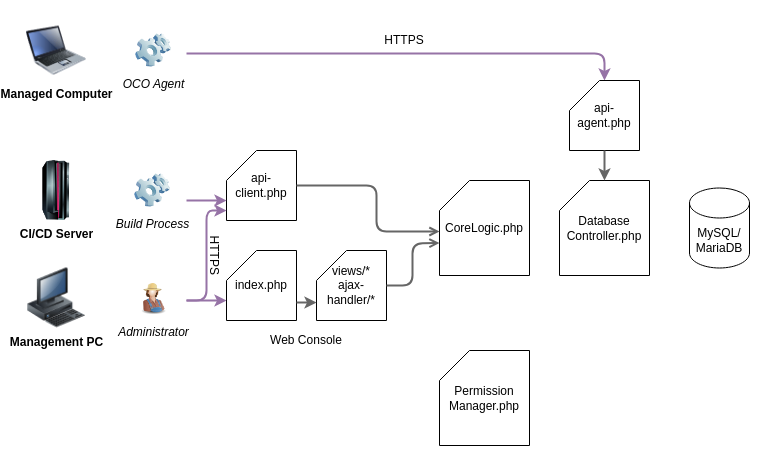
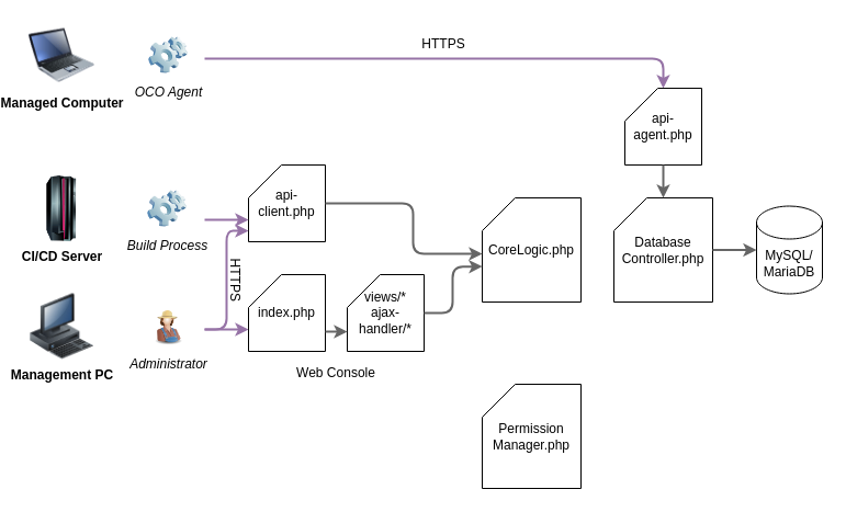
  <mxCell id="0" />
  <mxCell id="1" parent="0" />
  <mxCell id="2" value="HTTPS" style="text;html=1;strokeColor=none;fillColor=none;align=center;verticalAlign=middle;whiteSpace=wrap;rounded=0;labelBackgroundColor=#ffffff;rotation=90;" parent="1" vertex="1"><mxGeometry x="161.25" y="245.25" width="93.5" height="20" as="geometry" /></mxCell>
  <mxCell id="3" value="&lt;b&gt;Management PC&lt;/b&gt;" style="image;html=1;image=img/lib/clip_art/computers/Workstation_128x128.png;labelBackgroundColor=#ffffff;" parent="1" vertex="1"><mxGeometry x="20" y="267.5" width="60" height="60" as="geometry" /></mxCell>
  <mxCell id="4" value="" style="endArrow=classic;html=1;strokeWidth=2;fillColor=#e1d5e7;strokeColor=#9673a6;endFill=1;entryX=0;entryY=0;entryDx=0;entryDy=50;entryPerimeter=0;" parent="1" target="7" edge="1"><mxGeometry width="50" height="50" relative="1" as="geometry"><mxPoint x="180" y="300" as="sourcePoint" /><mxPoint x="200" y="249.5" as="targetPoint" /><Array as="points"><mxPoint x="200" y="300" /></Array></mxGeometry></mxCell>
  <mxCell id="5" value="&lt;i&gt;Administrator&lt;/i&gt;" style="image;html=1;image=img/lib/clip_art/people/Farmer_Woman_128x128.png;labelBackgroundColor=#ffffff;" parent="1" vertex="1"><mxGeometry x="130" y="277.5" width="34" height="40" as="geometry" /></mxCell>
  <mxCell id="6" value="api-client.php" style="shape=card;whiteSpace=wrap;html=1;" parent="1" vertex="1"><mxGeometry x="220" y="150" width="70" height="70" as="geometry" /></mxCell>
  <mxCell id="7" value="index.php" style="shape=card;whiteSpace=wrap;html=1;" parent="1" vertex="1"><mxGeometry x="220" y="250" width="70" height="70" as="geometry" /></mxCell>
  <mxCell id="8" value="views/*&lt;br&gt;ajax-handler/*" style="shape=card;whiteSpace=wrap;html=1;" parent="1" vertex="1"><mxGeometry x="310" y="250" width="70" height="70" as="geometry" /></mxCell>
  <mxCell id="9" value="CoreLogic.php" style="shape=card;whiteSpace=wrap;html=1;" parent="1" vertex="1"><mxGeometry x="433" y="180" width="90" height="95" as="geometry" /></mxCell>
  <mxCell id="10" value="Database&lt;br&gt;Controller.php" style="shape=card;whiteSpace=wrap;html=1;" parent="1" vertex="1"><mxGeometry x="553" y="180" width="90" height="95" as="geometry" /></mxCell>
  <mxCell id="11" value="MySQL/&lt;br&gt;MariaDB" style="shape=cylinder3;whiteSpace=wrap;html=1;boundedLbl=1;backgroundOutline=1;size=15;" parent="1" vertex="1"><mxGeometry x="683" y="187.5" width="60" height="80" as="geometry" /></mxCell>
  <mxCell id="12" value="" style="endArrow=classic;html=1;strokeWidth=2;endFill=1;fillColor=#f5f5f5;strokeColor=#666666;" parent="1" edge="1"><mxGeometry width="50" height="50" relative="1" as="geometry"><mxPoint x="290" y="302" as="sourcePoint" /><mxPoint x="310" y="302" as="targetPoint" /></mxGeometry></mxCell>
- <mxCell id="13" value="" style="endArrow=open;html=1;strokeWidth=2;endFill=1;exitX=1;exitY=0.5;exitDx=0;exitDy=0;exitPerimeter=0;entryX=0;entryY=0;entryDx=0;entryDy=62.5;entryPerimeter=0;fillColor=#f5f5f5;strokeColor=#666666;" parent="1" source="8" target="9" edge="1"><mxGeometry width="50" height="50" relative="1" as="geometry"><mxPoint x="300" y="297" as="sourcePoint" /><mxPoint x="320" y="297" as="targetPoint" /><Array as="points"><mxPoint x="406" y="285" /><mxPoint x="406" y="243" /></Array></mxGeometry></mxCell>
+ <mxCell id="13" value="" style="endArrow=classic;html=1;strokeWidth=2;endFill=1;exitX=1;exitY=0.5;exitDx=0;exitDy=0;exitPerimeter=0;entryX=0;entryY=0;entryDx=0;entryDy=62.5;entryPerimeter=0;fillColor=#f5f5f5;strokeColor=#666666;" parent="1" source="8" target="9" edge="1"><mxGeometry width="50" height="50" relative="1" as="geometry"><mxPoint x="300" y="297" as="sourcePoint" /><mxPoint x="320" y="297" as="targetPoint" /><Array as="points"><mxPoint x="406" y="285" /><mxPoint x="406" y="243" /></Array></mxGeometry></mxCell>
  <mxCell id="14" value="" style="endArrow=classic;html=1;strokeWidth=2;fillColor=#e1d5e7;strokeColor=#9673a6;endFill=1;" parent="1" edge="1"><mxGeometry width="50" height="50" relative="1" as="geometry"><mxPoint x="180" y="300" as="sourcePoint" /><mxPoint x="220" y="210" as="targetPoint" /><Array as="points"><mxPoint x="200" y="300" /><mxPoint x="200" y="210" /></Array></mxGeometry></mxCell>
- <mxCell id="15" value="" style="endArrow=open;html=1;strokeWidth=2;exitX=1;exitY=0.5;exitDx=0;exitDy=0;endFill=1;entryX=0;entryY=0.537;entryDx=0;entryDy=0;entryPerimeter=0;exitPerimeter=0;fillColor=#f5f5f5;strokeColor=#666666;" parent="1" source="6" target="9" edge="1"><mxGeometry width="50" height="50" relative="1" as="geometry"><mxPoint x="130" y="259.5" as="sourcePoint" /><mxPoint x="240" y="310" as="targetPoint" /><Array as="points"><mxPoint x="370" y="185" /><mxPoint x="370" y="231" /></Array></mxGeometry></mxCell>
+ <mxCell id="15" value="" style="endArrow=classic;html=1;strokeWidth=2;exitX=1;exitY=0.5;exitDx=0;exitDy=0;endFill=1;entryX=0;entryY=0.537;entryDx=0;entryDy=0;entryPerimeter=0;exitPerimeter=0;fillColor=#f5f5f5;strokeColor=#666666;" parent="1" source="6" target="9" edge="1"><mxGeometry width="50" height="50" relative="1" as="geometry"><mxPoint x="130" y="259.5" as="sourcePoint" /><mxPoint x="240" y="310" as="targetPoint" /><Array as="points"><mxPoint x="370" y="185" /><mxPoint x="370" y="231" /></Array></mxGeometry></mxCell>
+ <mxCell id="16" value="" style="endArrow=classic;html=1;strokeWidth=2;endFill=1;exitX=1;exitY=0.5;exitDx=0;exitDy=0;exitPerimeter=0;entryX=0;entryY=0.5;entryDx=0;entryDy=0;entryPerimeter=0;fillColor=#f5f5f5;strokeColor=#666666;" parent="1" source="10" target="11" edge="1"><mxGeometry width="50" height="50" relative="1" as="geometry"><mxPoint x="343" y="312" as="sourcePoint" /><mxPoint x="363" y="312" as="targetPoint" /></mxGeometry></mxCell>
  <mxCell id="17" value="Permission&lt;br&gt;Manager.php" style="shape=card;whiteSpace=wrap;html=1;" parent="1" vertex="1"><mxGeometry x="433" y="350" width="90" height="95" as="geometry" /></mxCell>
  <mxCell id="18" value="&lt;b&gt;Managed Computer&lt;/b&gt;" style="image;html=1;image=img/lib/clip_art/computers/Laptop_128x128.png" parent="1" vertex="1"><mxGeometry x="20" y="20" width="60" height="60" as="geometry" /></mxCell>
  <mxCell id="19" value="" style="endArrow=classic;html=1;strokeWidth=2;fillColor=#e1d5e7;strokeColor=#9673a6;endFill=1;entryX=0.5;entryY=0;entryDx=0;entryDy=0;entryPerimeter=0;" parent="1" target="22" edge="1"><mxGeometry width="50" height="50" relative="1" as="geometry"><mxPoint x="180" y="53" as="sourcePoint" /><mxPoint x="478" y="90" as="targetPoint" /><Array as="points"><mxPoint x="598" y="53" /></Array></mxGeometry></mxCell>
  <mxCell id="20" value="OCO Agent" style="image;html=1;image=img/lib/clip_art/computers/Software_128x128.png;fontStyle=2" parent="1" vertex="1"><mxGeometry x="129" y="30" width="36" height="40" as="geometry" /></mxCell>
  <mxCell id="21" value="HTTPS" style="text;html=1;strokeColor=none;fillColor=none;align=center;verticalAlign=middle;whiteSpace=wrap;rounded=0;labelBackgroundColor=#ffffff;" parent="1" vertex="1"><mxGeometry x="363" y="30" width="70" height="20" as="geometry" /></mxCell>
  <mxCell id="22" value="api-agent.php" style="shape=card;whiteSpace=wrap;html=1;" parent="1" vertex="1"><mxGeometry x="563" y="80" width="70" height="70" as="geometry" /></mxCell>
  <mxCell id="23" value="" style="endArrow=classic;html=1;strokeWidth=2;endFill=1;exitX=0.5;exitY=1;exitDx=0;exitDy=0;exitPerimeter=0;entryX=0.5;entryY=0;entryDx=0;entryDy=0;entryPerimeter=0;fillColor=#f5f5f5;strokeColor=#666666;" parent="1" source="22" target="10" edge="1"><mxGeometry width="50" height="50" relative="1" as="geometry"><mxPoint x="300" y="302" as="sourcePoint" /><mxPoint x="320" y="302" as="targetPoint" /></mxGeometry></mxCell>
  <mxCell id="24" value="Web Console" style="text;html=1;strokeColor=none;fillColor=none;align=center;verticalAlign=middle;whiteSpace=wrap;rounded=0;labelBackgroundColor=#ffffff;" parent="1" vertex="1"><mxGeometry x="240" y="330" width="120" height="20" as="geometry" /></mxCell>
  <mxCell id="25" value="CI/CD Server" style="image;html=1;image=img/lib/clip_art/computers/Mainframe_128x128.png;fontStyle=1" parent="1" vertex="1"><mxGeometry x="20" y="160" width="60" height="60" as="geometry" /></mxCell>
  <mxCell id="26" value="" style="endArrow=classic;html=1;strokeWidth=2;fillColor=#e1d5e7;strokeColor=#9673a6;endFill=1;" parent="1" edge="1"><mxGeometry width="50" height="50" relative="1" as="geometry"><mxPoint x="180" y="200" as="sourcePoint" /><mxPoint x="220" y="200" as="targetPoint" /><Array as="points" /></mxGeometry></mxCell>
  <mxCell id="27" value="Build Process" style="image;html=1;image=img/lib/clip_art/computers/Software_128x128.png;fontStyle=2" parent="1" vertex="1"><mxGeometry x="128" y="170" width="36" height="40" as="geometry" /></mxCell>
